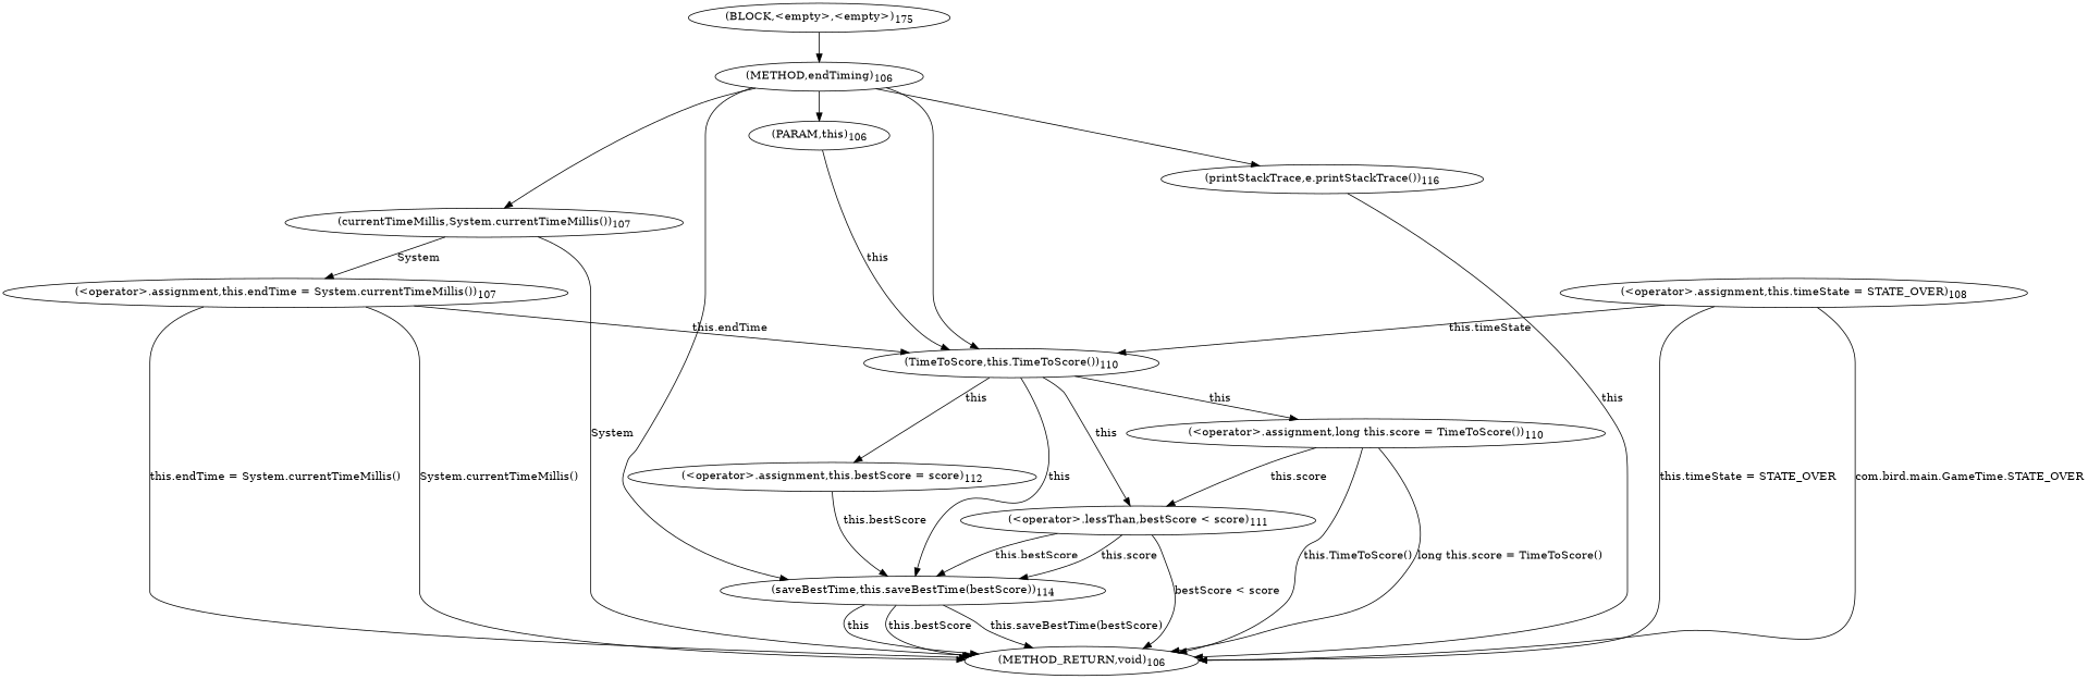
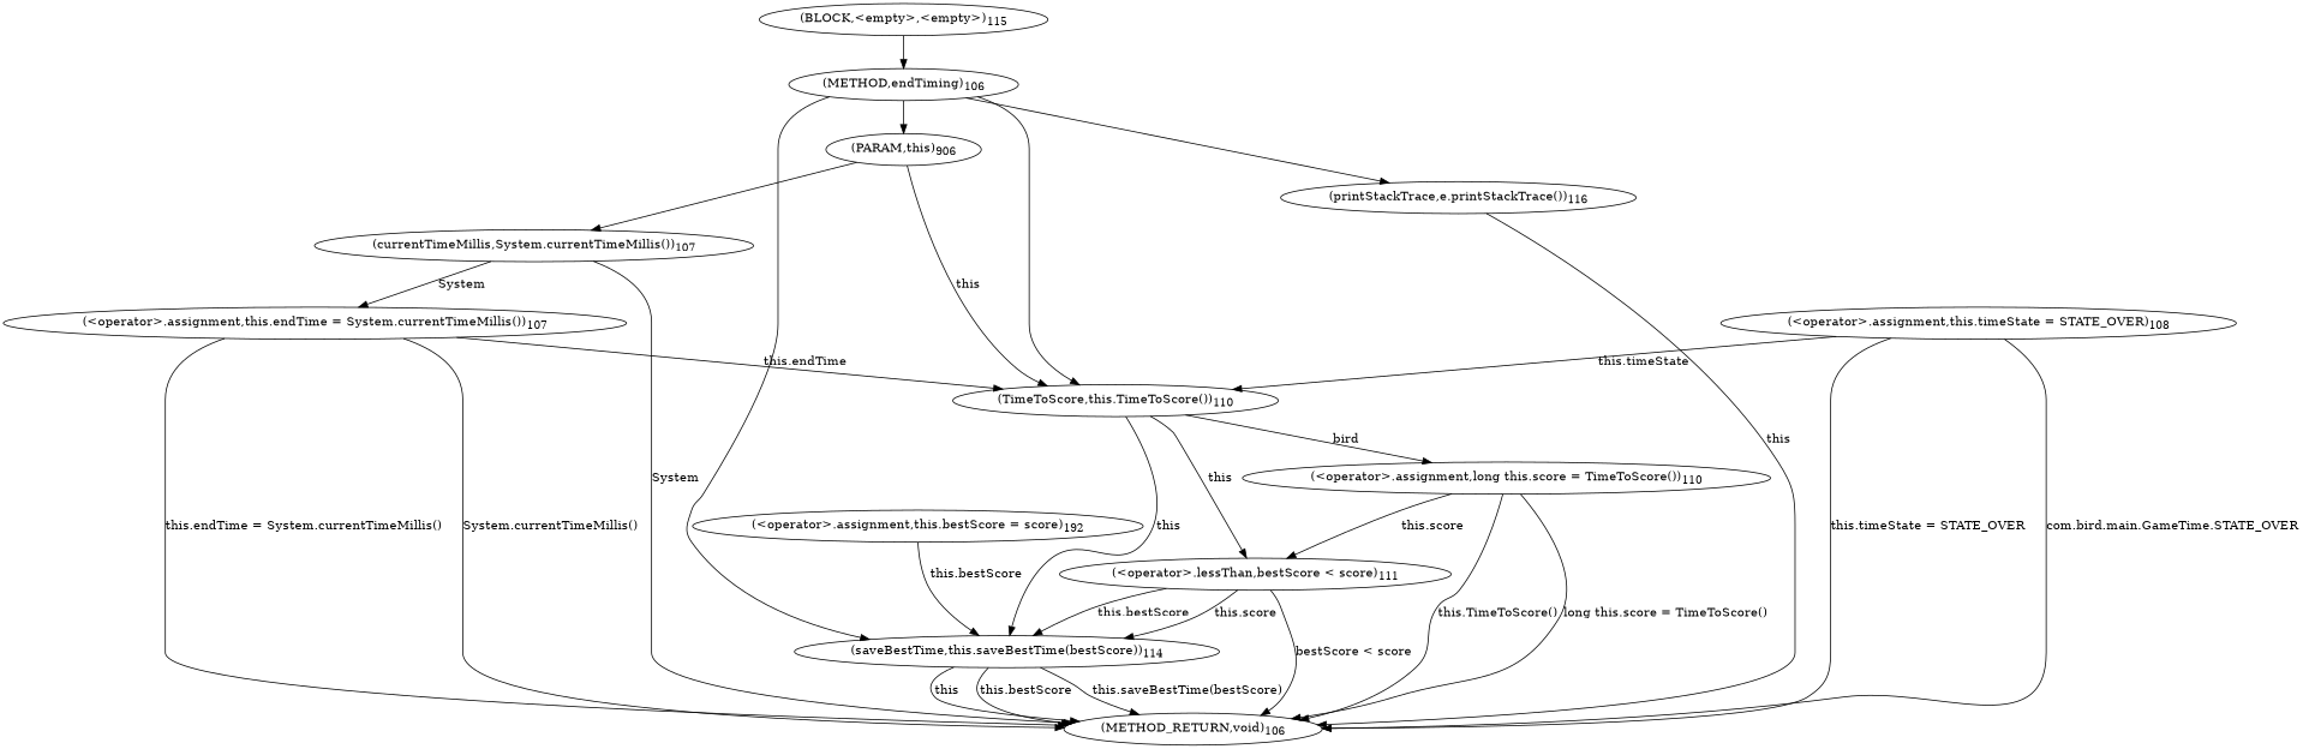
  digraph {
    n1 [label=<(METHOD,endTiming)<SUB>106</SUB>>]
-   n2 [label=<(PARAM,this)<SUB>106</SUB>>]
+   n2 [label=<(PARAM,this)<SUB>906</SUB>>]
    n3 [label=<(currentTimeMillis,System.currentTimeMillis())<SUB>107</SUB>>]
    n4 [label=<(TimeToScore,this.TimeToScore())<SUB>110</SUB>>]
    n5 [label=<(saveBestTime,this.saveBestTime(bestScore))<SUB>114</SUB>>]
    n6 [label=<(printStackTrace,e.printStackTrace())<SUB>116</SUB>>]
    n7 [label=<(METHOD_RETURN,void)<SUB>106</SUB>>]
    n8 [label=<(&lt;operator&gt;.assignment,this.endTime = System.currentTimeMillis())<SUB>107</SUB>>]
    n9 [label=<(&lt;operator&gt;.assignment,long this.score = TimeToScore())<SUB>110</SUB>>]
    n10 [label=<(&lt;operator&gt;.lessThan,bestScore &lt; score)<SUB>111</SUB>>]
-   n11 [label=<(&lt;operator&gt;.assignment,this.bestScore = score)<SUB>112</SUB>>]
-   n12 [label=<(BLOCK,&lt;empty&gt;,&lt;empty&gt;)<SUB>175</SUB>>]
+   n11 [label=<(&lt;operator&gt;.assignment,this.bestScore = score)<SUB>192</SUB>>]
+   n12 [label=<(BLOCK,&lt;empty&gt;,&lt;empty&gt;)<SUB>115</SUB>>]
    n13 [label=<(&lt;operator&gt;.assignment,this.timeState = STATE_OVER)<SUB>108</SUB>>]
    n1 -> n2
-   n1 -> n3
+   n2 -> n3
    n1 -> n4
    n1 -> n5
    n1 -> n6
    n2 -> n4 [label=this]
    n3 -> n7 [label=System]
    n3 -> n8 [label=System]
    n4 -> n5 [label=this]
-   n4 -> n9 [label=this]
+   n4 -> n9 [label=bird]
    n4 -> n10 [label=this]
-   n4 -> n11 [label=this]
    n5 -> n7 [label=this]
    n5 -> n7 [label="this.bestScore"]
    n5 -> n7 [label="this.saveBestTime(bestScore)"]
    n6 -> n7 [label=this]
    n8 -> n4 [label="this.endTime"]
    n8 -> n7 [label="System.currentTimeMillis()"]
    n8 -> n7 [label="this.endTime = System.currentTimeMillis()"]
    n9 -> n7 [label="this.TimeToScore()"]
    n9 -> n7 [label="long this.score = TimeToScore()"]
    n9 -> n10 [label="this.score"]
    n10 -> n5 [label="this.bestScore"]
    n10 -> n5 [label="this.score"]
    n10 -> n7 [label="bestScore &lt; score"]
    n11 -> n5 [label="this.bestScore"]
    n12 -> n1
    n13 -> n4 [label="this.timeState"]
    n13 -> n7 [label="com.bird.main.GameTime.STATE_OVER"]
    n13 -> n7 [label="this.timeState = STATE_OVER"]
  }
